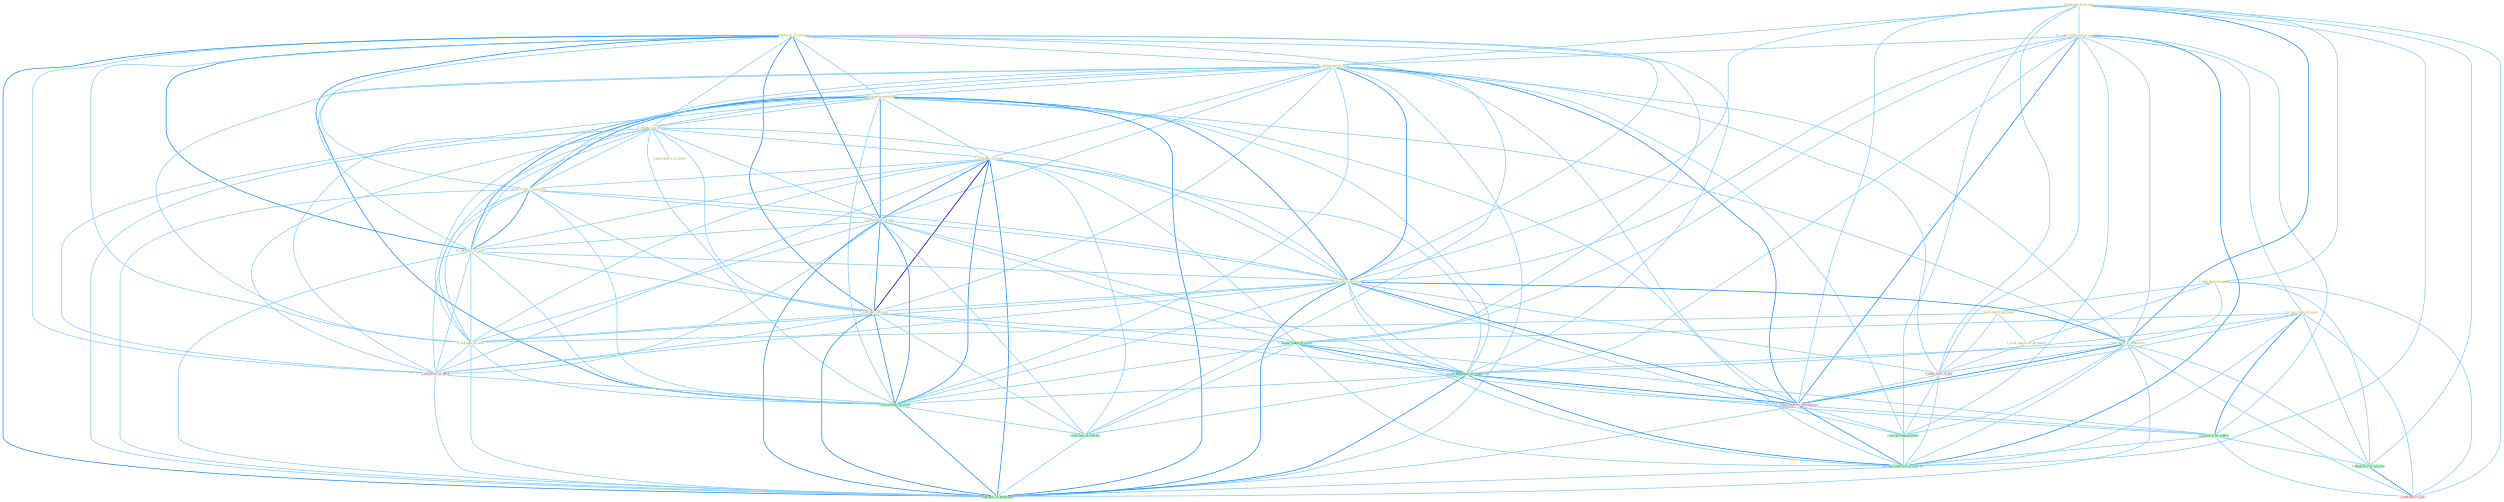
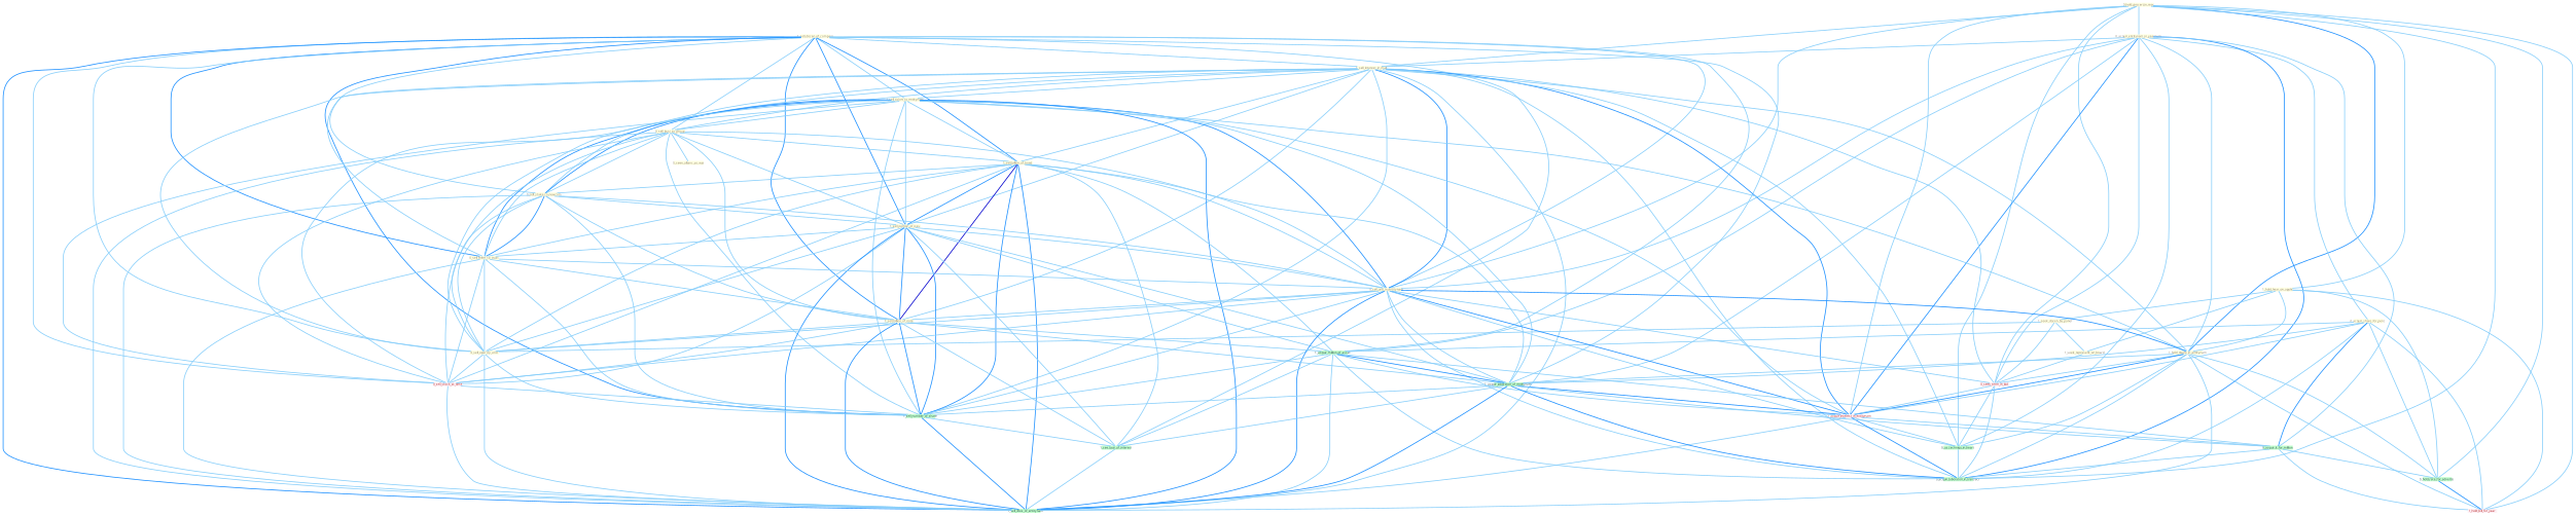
  graph {
    fontname="Open Sans"
    node [color="#ffffe0" fixedsize=true fontcolor="#8b7d6b" fontname="Open Sans" fontsize=4 shape=polygon style=filled]
    edge [color="#87cefa" fontname="Open Sans" w=1]
    "1_sell_dozen_of_compani " [height=.06 width=.5]
    "0_hold_groceri_in_rear " [height=.06 width=.5]
    "0_acquir_entitynam_in_yearnum " [height=.06 width=.5]
    "1_sell_interest_in_mall " [height=.06 width=.5]
    "1_hold_hear_on_applic " [height=.06 width=.5]
    "1_sell_ticket_to_entitynam " [height=.06 width=.5]
    "0_sell_busi_as_group " [height=.06 width=.5]
    "1_sell_billion_of_bond " [height=.06 width=.5]
    "0_sell_stake_to_newcom " [height=.06 width=.5]
    "1_sell_portion_of_issu " [height=.06 width=.5]
    n11 [height=.06 label="1_seek_dozen_by_panel" width=.5]
    "0_acquir_share_for_penc " [height=.06 width=.5]
    "0_sell_them_to_trust " [height=.06 width=.5]
    "0_sell_unit_in_entitynam " [height=.06 width=.5]
    "1_sell_billion_of_note " [height=.06 width=.5]
    "1_hold_degre_in_entitynam " [height=.06 width=.5]
-   "0_seen_allianc_as_wai " [height=.06 width=.5 label="0_seen_allianc_as_them"]
+   "0_seen_allianc_as_wai " [height=.06 width=.5]
    "1_seek_represent_on_board " [height=.06 width=.5]
    "0_sell_oper_by_end " [height=.06 width=.5]
    "0_seek_term_in_bid " [color="#fff0f5" fontcolor="#b22222" height=.06 width=.5]
    "1_acquir_interest_in_entitynam " [color="#fff0f5" fontcolor="#b22222" height=.06 width=.5]
    "0_sell_stock_at_time " [color="#fff0f5" fontcolor="#b22222" height=.06 width=.5]
    "1_hold_bill_for_year " [color="#fff0f5" fontcolor="#b22222" height=.06 width=.5]
    "1_acquir_million_of_asset " [color="#BDFCC9" fontcolor="#2f4f4f" height=.06 width=.5]
    "1_acquir_laboratori_of_entitynam " [color="#BDFCC9" fontcolor="#2f4f4f" height=.06 width=.5]
    "1_sell_number_of_share " [color="#BDFCC9" fontcolor="#2f4f4f" height=.06 width=.5]
    n27 [color="#BDFCC9" fontcolor="#2f4f4f" height=.06 label="1_see_busi_of_interest" width=.5]
    "1_sell_divis_of_entitynam " [color="#BDFCC9" fontcolor="#2f4f4f" height=.06 width=.5]
    "0_us_techniqu_in_heart " [color="#BDFCC9" fontcolor="#2f4f4f" height=.06 width=.5]
    "0_hold_rate_for_advertis " [color="#BDFCC9" fontcolor="#2f4f4f" height=.06 width=.5]
    "0_acquir_laboratori_in_transact " [color="#BDFCC9" fontcolor="#2f4f4f" height=.06 width=.5]
    "0_acquir_it_for_million " [color="#BDFCC9" fontcolor="#2f4f4f" height=.06 width=.5]
    subgraph sub_1 {
      "1_sell_dozen_of_compani "
      "0_hold_groceri_in_rear "
      "0_acquir_entitynam_in_yearnum "
      "1_sell_interest_in_mall "
      "1_hold_hear_on_applic "
      "1_sell_ticket_to_entitynam "
      "0_sell_busi_as_group "
      "1_sell_billion_of_bond "
      "0_sell_stake_to_newcom "
      "1_sell_portion_of_issu "
      n11
      "0_acquir_share_for_penc "
      "0_sell_them_to_trust "
      "0_sell_unit_in_entitynam "
      "1_sell_billion_of_note "
      "1_hold_degre_in_entitynam "
      "0_seen_allianc_as_wai "
      "1_seek_represent_on_board "
      "0_sell_oper_by_end "
    }
    subgraph sub_2 {
      "0_seek_term_in_bid "
      "1_acquir_interest_in_entitynam "
      "0_sell_stock_at_time "
      "1_hold_bill_for_year "
    }
    "1_sell_dozen_of_compani " -- "1_sell_interest_in_mall "
    "1_sell_dozen_of_compani " -- "1_sell_ticket_to_entitynam "
    "1_sell_dozen_of_compani " -- "0_sell_busi_as_group "
+   "1_sell_dozen_of_compani " -- "1_sell_billion_of_bond " [color="#1e90ff" w=2]
    "1_sell_dozen_of_compani " -- "0_sell_stake_to_newcom "
    "1_sell_dozen_of_compani " -- "1_sell_portion_of_issu " [color="#1e90ff" w=2]
    "1_sell_dozen_of_compani " -- "0_sell_them_to_trust " [color="#1e90ff"]
    "1_sell_dozen_of_compani " -- "0_sell_unit_in_entitynam "
    "1_sell_dozen_of_compani " -- "1_sell_billion_of_note " [color="#1e90ff" w=2]
    "1_sell_dozen_of_compani " -- "0_sell_oper_by_end "
    "1_sell_dozen_of_compani " -- "0_sell_stock_at_time "
    "1_sell_dozen_of_compani " -- "1_acquir_million_of_asset "
    "1_sell_dozen_of_compani " -- "1_acquir_laboratori_of_entitynam "
    "1_sell_dozen_of_compani " -- "1_sell_number_of_share " [color="#1e90ff" w=2]
    "1_sell_dozen_of_compani " -- n27
    "1_sell_dozen_of_compani " -- "1_sell_divis_of_entitynam " [color="#1e90ff" w=2]
    "0_hold_groceri_in_rear " -- "0_acquir_entitynam_in_yearnum "
    "0_hold_groceri_in_rear " -- "1_sell_interest_in_mall "
    "0_hold_groceri_in_rear " -- "1_hold_hear_on_applic "
    "0_hold_groceri_in_rear " -- "0_sell_unit_in_entitynam "
    "0_hold_groceri_in_rear " -- "1_hold_degre_in_entitynam " [color="#1e90ff" w=2]
    "0_hold_groceri_in_rear " -- "0_seek_term_in_bid "
    "0_hold_groceri_in_rear " -- "1_acquir_interest_in_entitynam "
    "0_hold_groceri_in_rear " -- "1_hold_bill_for_year "
    "0_hold_groceri_in_rear " -- "0_us_techniqu_in_heart "
    "0_hold_groceri_in_rear " -- "0_hold_rate_for_advertis "
    "0_hold_groceri_in_rear " -- "0_acquir_laboratori_in_transact "
    "0_acquir_entitynam_in_yearnum " -- "1_sell_interest_in_mall "
    "0_acquir_entitynam_in_yearnum " -- "0_acquir_share_for_penc "
    "0_acquir_entitynam_in_yearnum " -- "0_sell_unit_in_entitynam "
    "0_acquir_entitynam_in_yearnum " -- "1_hold_degre_in_entitynam "
    "0_acquir_entitynam_in_yearnum " -- "0_seek_term_in_bid "
    "0_acquir_entitynam_in_yearnum " -- "1_acquir_interest_in_entitynam " [color="#1e90ff" w=2]
    "0_acquir_entitynam_in_yearnum " -- "1_acquir_million_of_asset "
    "0_acquir_entitynam_in_yearnum " -- "1_acquir_laboratori_of_entitynam "
    "0_acquir_entitynam_in_yearnum " -- "0_us_techniqu_in_heart "
    "0_acquir_entitynam_in_yearnum " -- "0_acquir_laboratori_in_transact " [color="#1e90ff" w=2]
    "0_acquir_entitynam_in_yearnum " -- "0_acquir_it_for_million "
    "1_sell_interest_in_mall " -- "1_sell_ticket_to_entitynam "
    "1_sell_interest_in_mall " -- "0_sell_busi_as_group "
    "1_sell_interest_in_mall " -- "1_sell_billion_of_bond "
    "1_sell_interest_in_mall " -- "0_sell_stake_to_newcom "
    "1_sell_interest_in_mall " -- "1_sell_portion_of_issu "
    "1_sell_interest_in_mall " -- "0_sell_them_to_trust "
    "1_sell_interest_in_mall " -- "0_sell_unit_in_entitynam " [color="#1e90ff" w=2]
    "1_sell_interest_in_mall " -- "1_sell_billion_of_note "
    "1_sell_interest_in_mall " -- "1_hold_degre_in_entitynam "
    "1_sell_interest_in_mall " -- "0_sell_oper_by_end "
    "1_sell_interest_in_mall " -- "0_seek_term_in_bid "
    "1_sell_interest_in_mall " -- "1_acquir_interest_in_entitynam " [color="#1e90ff" w=2]
    "1_sell_interest_in_mall " -- "0_sell_stock_at_time "
    "1_sell_interest_in_mall " -- "1_sell_number_of_share "
    "1_sell_interest_in_mall " -- "1_sell_divis_of_entitynam "
    "1_sell_interest_in_mall " -- "0_us_techniqu_in_heart "
    "1_sell_interest_in_mall " -- "0_acquir_laboratori_in_transact "
    "1_hold_hear_on_applic " -- n11
    "1_hold_hear_on_applic " -- "1_hold_degre_in_entitynam "
    "1_hold_hear_on_applic " -- "1_seek_represent_on_board "
    "1_hold_hear_on_applic " -- "1_hold_bill_for_year "
    "1_hold_hear_on_applic " -- "0_hold_rate_for_advertis "
    "1_sell_ticket_to_entitynam " -- "0_sell_busi_as_group "
    "1_sell_ticket_to_entitynam " -- "1_sell_billion_of_bond "
    "1_sell_ticket_to_entitynam " -- "0_sell_stake_to_newcom " [color="#1e90ff" w=2]
-   "1_sell_ticket_to_entitynam " -- "1_sell_portion_of_issu " [color="#1e90ff"]
+   "1_sell_ticket_to_entitynam " -- "1_sell_portion_of_issu "
    "1_sell_ticket_to_entitynam " -- "0_sell_them_to_trust " [color="#1e90ff" w=2]
    "1_sell_ticket_to_entitynam " -- "0_sell_unit_in_entitynam " [color="#1e90ff" w=2]
    "1_sell_ticket_to_entitynam " -- "1_hold_degre_in_entitynam "
    "1_sell_ticket_to_entitynam " -- "0_sell_oper_by_end "
    "1_sell_ticket_to_entitynam " -- "1_acquir_interest_in_entitynam "
    "1_sell_ticket_to_entitynam " -- "0_sell_stock_at_time "
    "1_sell_ticket_to_entitynam " -- "1_acquir_laboratori_of_entitynam "
    "1_sell_ticket_to_entitynam " -- "1_sell_number_of_share "
    "1_sell_ticket_to_entitynam " -- "1_sell_divis_of_entitynam " [color="#1e90ff" w=2]
    "0_sell_busi_as_group " -- "1_sell_billion_of_bond "
    "0_sell_busi_as_group " -- "0_sell_stake_to_newcom "
    "0_sell_busi_as_group " -- "1_sell_portion_of_issu "
    "0_sell_busi_as_group " -- "0_sell_them_to_trust "
    "0_sell_busi_as_group " -- "0_sell_unit_in_entitynam "
    "0_sell_busi_as_group " -- "1_sell_billion_of_note "
    "0_sell_busi_as_group " -- "0_seen_allianc_as_wai "
    "0_sell_busi_as_group " -- "0_sell_oper_by_end "
    "0_sell_busi_as_group " -- "0_sell_stock_at_time "
    "0_sell_busi_as_group " -- "1_sell_number_of_share "
    "0_sell_busi_as_group " -- "1_sell_divis_of_entitynam "
    "1_sell_billion_of_bond " -- "0_sell_stake_to_newcom "
    "1_sell_billion_of_bond " -- "1_sell_portion_of_issu " [color="#1e90ff" w=2]
    "1_sell_billion_of_bond " -- "0_sell_them_to_trust "
    "1_sell_billion_of_bond " -- "0_sell_unit_in_entitynam "
    "1_sell_billion_of_bond " -- "1_sell_billion_of_note " [color="#0000cd" w=3]
    "1_sell_billion_of_bond " -- "0_sell_oper_by_end "
    "1_sell_billion_of_bond " -- "0_sell_stock_at_time "
    "1_sell_billion_of_bond " -- "1_acquir_million_of_asset "
    "1_sell_billion_of_bond " -- "1_acquir_laboratori_of_entitynam "
    "1_sell_billion_of_bond " -- "1_sell_number_of_share " [color="#1e90ff" w=2]
    "1_sell_billion_of_bond " -- n27
    "1_sell_billion_of_bond " -- "1_sell_divis_of_entitynam " [color="#1e90ff" w=2]
    "0_sell_stake_to_newcom " -- "1_sell_portion_of_issu "
    "0_sell_stake_to_newcom " -- "0_sell_them_to_trust " [color="#1e90ff" w=2]
    "0_sell_stake_to_newcom " -- "0_sell_unit_in_entitynam "
    "0_sell_stake_to_newcom " -- "1_sell_billion_of_note "
    "0_sell_stake_to_newcom " -- "0_sell_oper_by_end "
    "0_sell_stake_to_newcom " -- "0_sell_stock_at_time "
    "0_sell_stake_to_newcom " -- "1_sell_number_of_share "
    "0_sell_stake_to_newcom " -- "1_sell_divis_of_entitynam "
    "1_sell_portion_of_issu " -- "0_sell_them_to_trust "
    "1_sell_portion_of_issu " -- "0_sell_unit_in_entitynam "
    "1_sell_portion_of_issu " -- "1_sell_billion_of_note " [color="#1e90ff" w=2]
    "1_sell_portion_of_issu " -- "0_sell_oper_by_end "
    "1_sell_portion_of_issu " -- "0_sell_stock_at_time "
    "1_sell_portion_of_issu " -- "1_acquir_million_of_asset "
    "1_sell_portion_of_issu " -- "1_acquir_laboratori_of_entitynam "
    "1_sell_portion_of_issu " -- "1_sell_number_of_share " [color="#1e90ff" w=2]
    "1_sell_portion_of_issu " -- n27
    "1_sell_portion_of_issu " -- "1_sell_divis_of_entitynam " [color="#1e90ff" w=2]
    n11 -- "1_seek_represent_on_board "
    n11 -- "0_sell_oper_by_end "
    n11 -- "0_seek_term_in_bid "
    "0_acquir_share_for_penc " -- "1_acquir_interest_in_entitynam "
    "0_acquir_share_for_penc " -- "1_hold_bill_for_year "
    "0_acquir_share_for_penc " -- "1_acquir_million_of_asset "
    "0_acquir_share_for_penc " -- "1_acquir_laboratori_of_entitynam "
    "0_acquir_share_for_penc " -- "0_hold_rate_for_advertis "
    "0_acquir_share_for_penc " -- "0_acquir_laboratori_in_transact "
    "0_acquir_share_for_penc " -- "0_acquir_it_for_million " [color="#1e90ff" w=2]
    "0_sell_them_to_trust " -- "0_sell_unit_in_entitynam "
    "0_sell_them_to_trust " -- "1_sell_billion_of_note "
    "0_sell_them_to_trust " -- "0_sell_oper_by_end "
    "0_sell_them_to_trust " -- "0_sell_stock_at_time "
    "0_sell_them_to_trust " -- "1_sell_number_of_share "
    "0_sell_them_to_trust " -- "1_sell_divis_of_entitynam "
    "0_sell_unit_in_entitynam " -- "1_sell_billion_of_note "
    "0_sell_unit_in_entitynam " -- "1_hold_degre_in_entitynam " [color="#1e90ff" w=2]
    "0_sell_unit_in_entitynam " -- "0_sell_oper_by_end "
    "0_sell_unit_in_entitynam " -- "0_seek_term_in_bid "
    "0_sell_unit_in_entitynam " -- "1_acquir_interest_in_entitynam " [color="#1e90ff" w=2]
    "0_sell_unit_in_entitynam " -- "0_sell_stock_at_time "
    "0_sell_unit_in_entitynam " -- "1_acquir_laboratori_of_entitynam "
    "0_sell_unit_in_entitynam " -- "1_sell_number_of_share "
    "0_sell_unit_in_entitynam " -- "1_sell_divis_of_entitynam " [color="#1e90ff" w=2]
    "0_sell_unit_in_entitynam " -- "0_us_techniqu_in_heart "
    "0_sell_unit_in_entitynam " -- "0_acquir_laboratori_in_transact "
    "1_sell_billion_of_note " -- "0_sell_oper_by_end "
    "1_sell_billion_of_note " -- "0_sell_stock_at_time "
    "1_sell_billion_of_note " -- "1_acquir_million_of_asset "
    "1_sell_billion_of_note " -- "1_acquir_laboratori_of_entitynam "
    "1_sell_billion_of_note " -- "1_sell_number_of_share " [color="#1e90ff" w=2]
    "1_sell_billion_of_note " -- n27
    "1_sell_billion_of_note " -- "1_sell_divis_of_entitynam " [color="#1e90ff" w=2]
    "1_hold_degre_in_entitynam " -- "0_seek_term_in_bid "
    "1_hold_degre_in_entitynam " -- "1_acquir_interest_in_entitynam " [color="#1e90ff" w=2]
    "1_hold_degre_in_entitynam " -- "1_hold_bill_for_year "
    "1_hold_degre_in_entitynam " -- "1_acquir_laboratori_of_entitynam "
    "1_hold_degre_in_entitynam " -- "1_sell_divis_of_entitynam "
    "1_hold_degre_in_entitynam " -- "0_us_techniqu_in_heart "
    "1_hold_degre_in_entitynam " -- "0_hold_rate_for_advertis "
    "1_hold_degre_in_entitynam " -- "0_acquir_laboratori_in_transact "
    "1_seek_represent_on_board " -- "0_seek_term_in_bid "
    "0_sell_oper_by_end " -- "0_sell_stock_at_time "
    "0_sell_oper_by_end " -- "1_sell_number_of_share "
    "0_sell_oper_by_end " -- "1_sell_divis_of_entitynam "
    "0_seek_term_in_bid " -- "1_acquir_interest_in_entitynam "
    "0_seek_term_in_bid " -- "0_us_techniqu_in_heart "
    "0_seek_term_in_bid " -- "0_acquir_laboratori_in_transact "
    "1_acquir_interest_in_entitynam " -- "1_sell_divis_of_entitynam "
    "1_acquir_interest_in_entitynam " -- "0_us_techniqu_in_heart "
    "1_acquir_interest_in_entitynam " -- "0_acquir_laboratori_in_transact " [color="#1e90ff" w=2]
    "1_acquir_interest_in_entitynam " -- "0_acquir_it_for_million "
    "0_sell_stock_at_time " -- "1_sell_number_of_share "
    "0_sell_stock_at_time " -- "1_sell_divis_of_entitynam "
    "1_acquir_million_of_asset " -- "1_acquir_interest_in_entitynam "
    "1_acquir_million_of_asset " -- "1_acquir_laboratori_of_entitynam " [color="#1e90ff" w=2]
    "1_acquir_million_of_asset " -- "1_sell_number_of_share "
    "1_acquir_million_of_asset " -- n27
-   "0_acquir_laboratori_in_transact " -- "1_sell_divis_of_entitynam "
+   "1_acquir_million_of_asset " -- "1_sell_divis_of_entitynam "
    "1_acquir_million_of_asset " -- "0_acquir_laboratori_in_transact "
    "1_acquir_million_of_asset " -- "0_acquir_it_for_million "
    "1_acquir_laboratori_of_entitynam " -- "1_acquir_interest_in_entitynam " [color="#1e90ff" w=2]
    "1_acquir_laboratori_of_entitynam " -- "1_sell_number_of_share "
    "1_acquir_laboratori_of_entitynam " -- n27
    "1_acquir_laboratori_of_entitynam " -- "1_sell_divis_of_entitynam " [color="#1e90ff" w=2]
    "1_acquir_laboratori_of_entitynam " -- "0_acquir_laboratori_in_transact " [color="#1e90ff" w=2]
    "1_acquir_laboratori_of_entitynam " -- "0_acquir_it_for_million "
    "1_sell_number_of_share " -- n27
    "1_sell_number_of_share " -- "1_sell_divis_of_entitynam " [color="#1e90ff" w=2]
    n27 -- "1_sell_divis_of_entitynam "
    "0_us_techniqu_in_heart " -- "0_acquir_laboratori_in_transact "
    "0_hold_rate_for_advertis " -- "1_hold_bill_for_year " [color="#1e90ff" w=2]
    "0_acquir_it_for_million " -- "1_hold_bill_for_year "
    "0_acquir_it_for_million " -- "0_hold_rate_for_advertis "
    "0_acquir_it_for_million " -- "0_acquir_laboratori_in_transact "
  }
